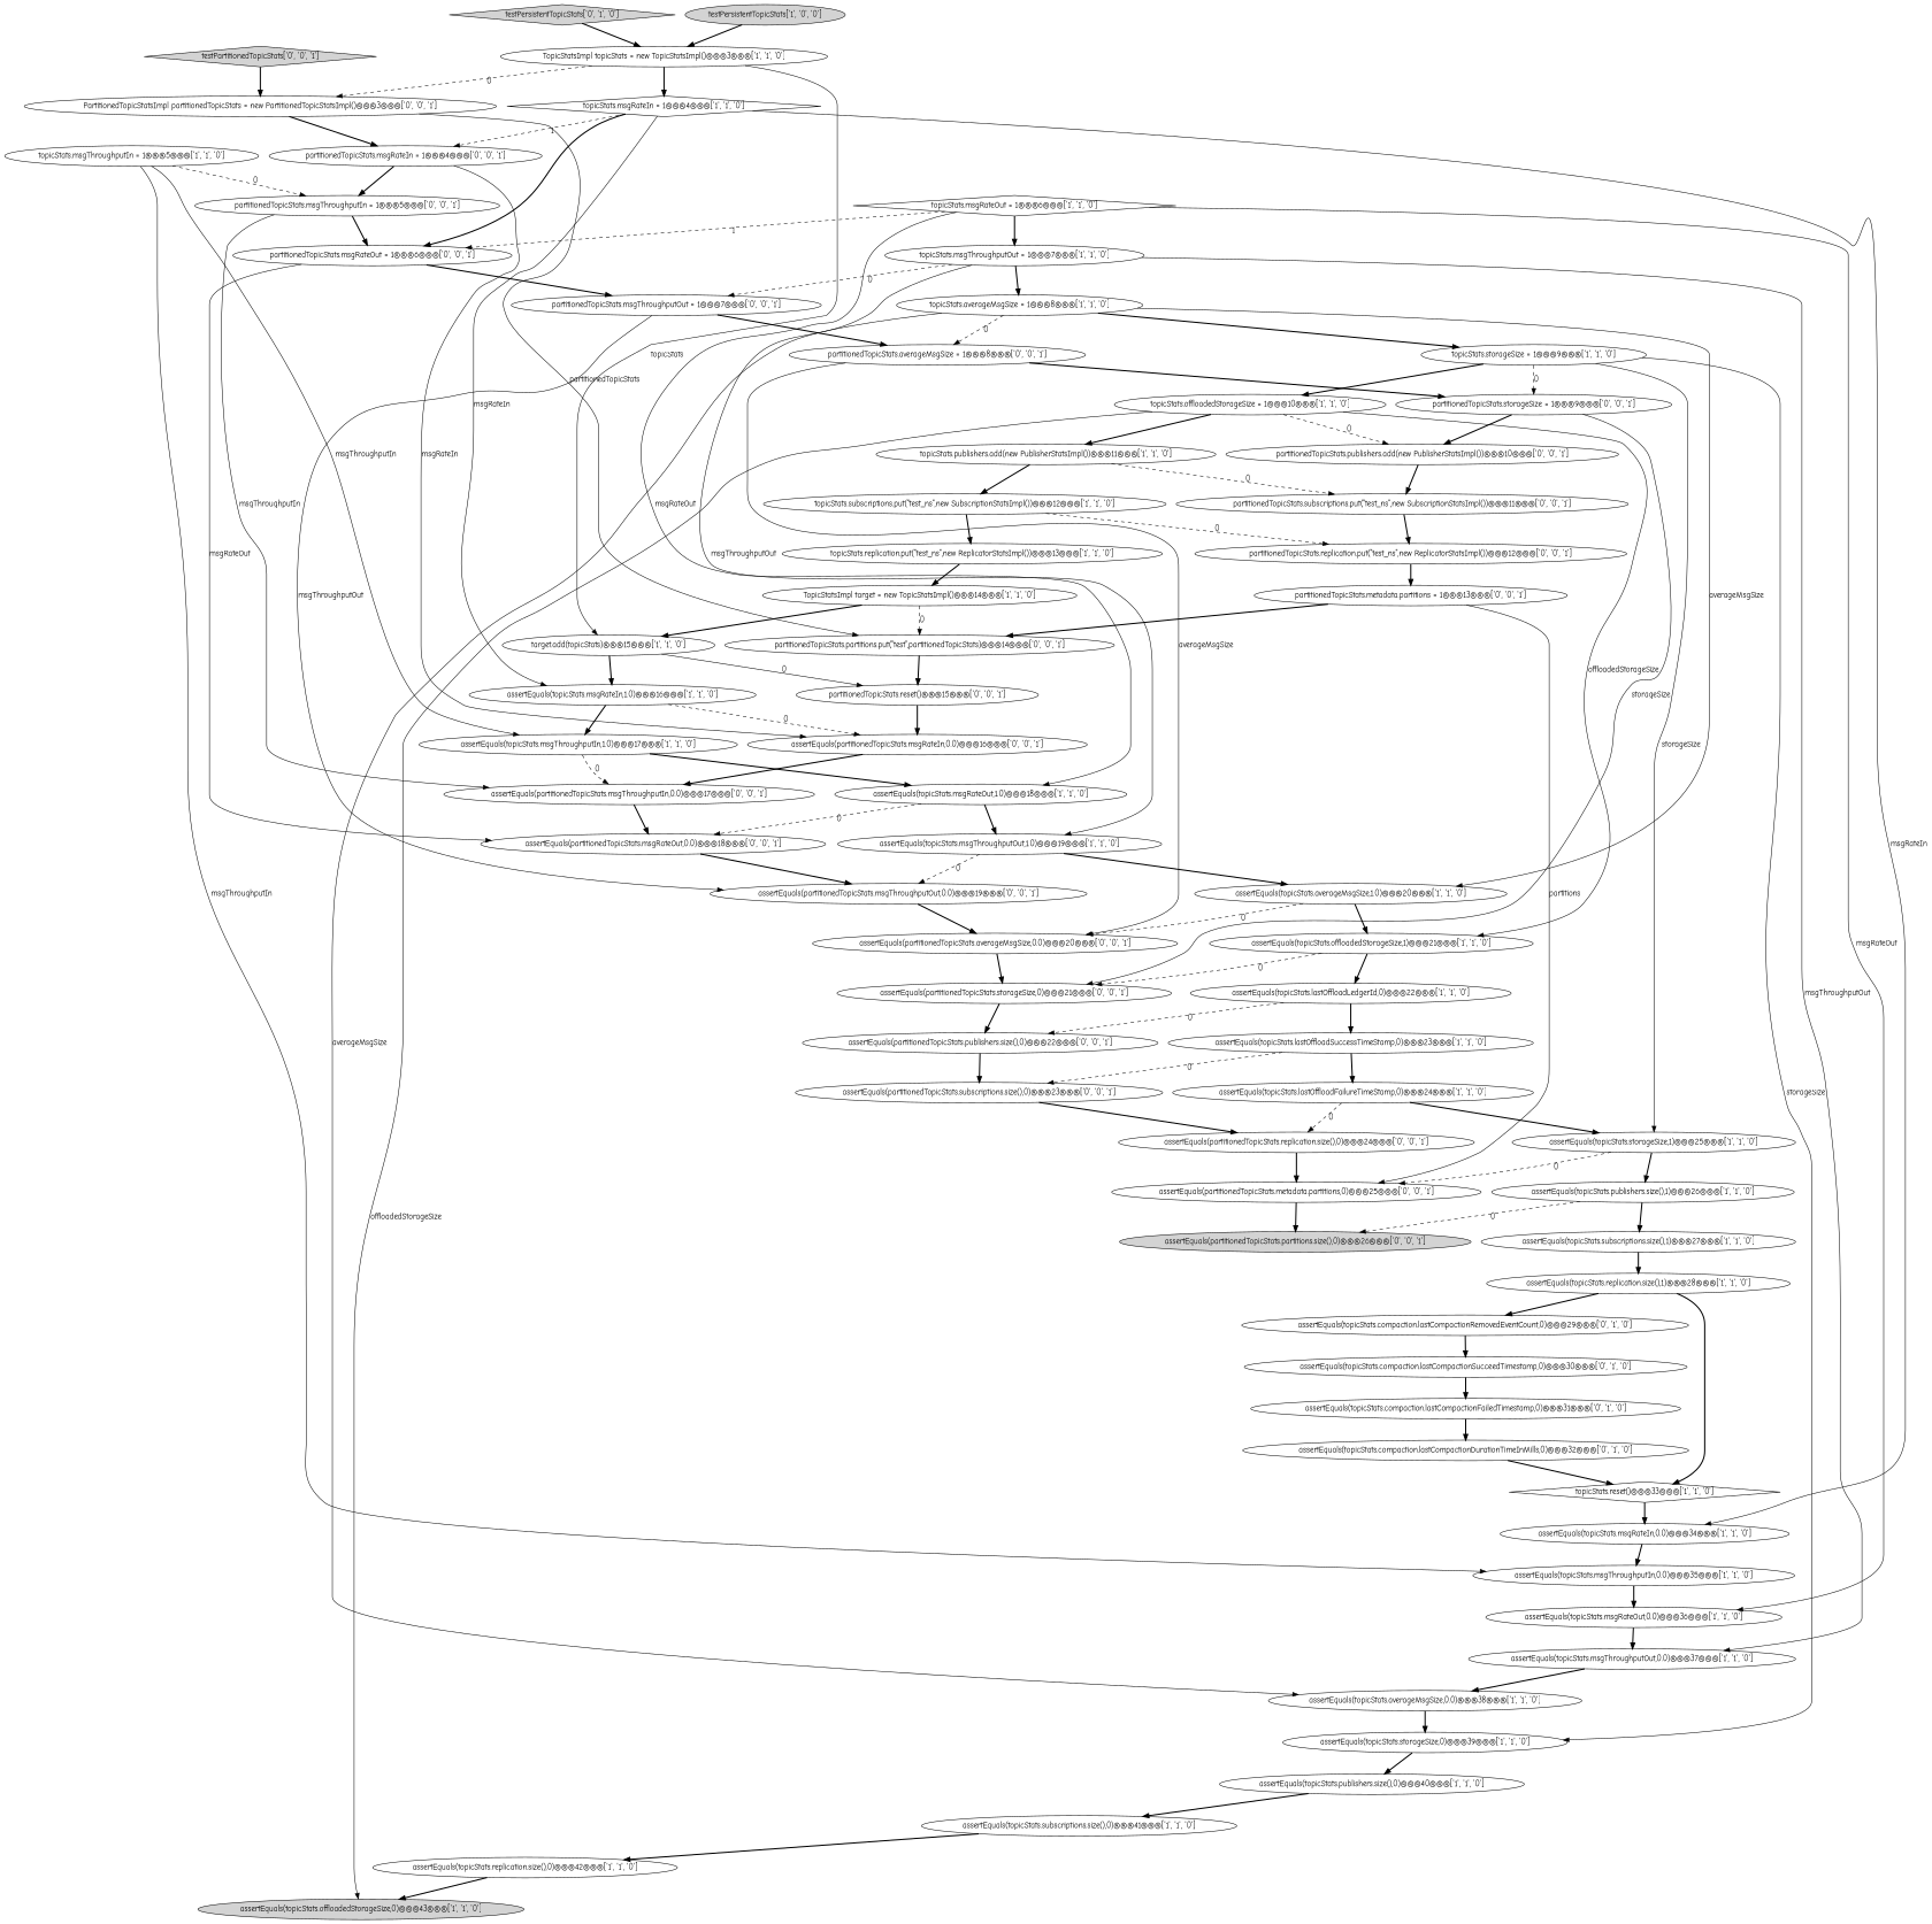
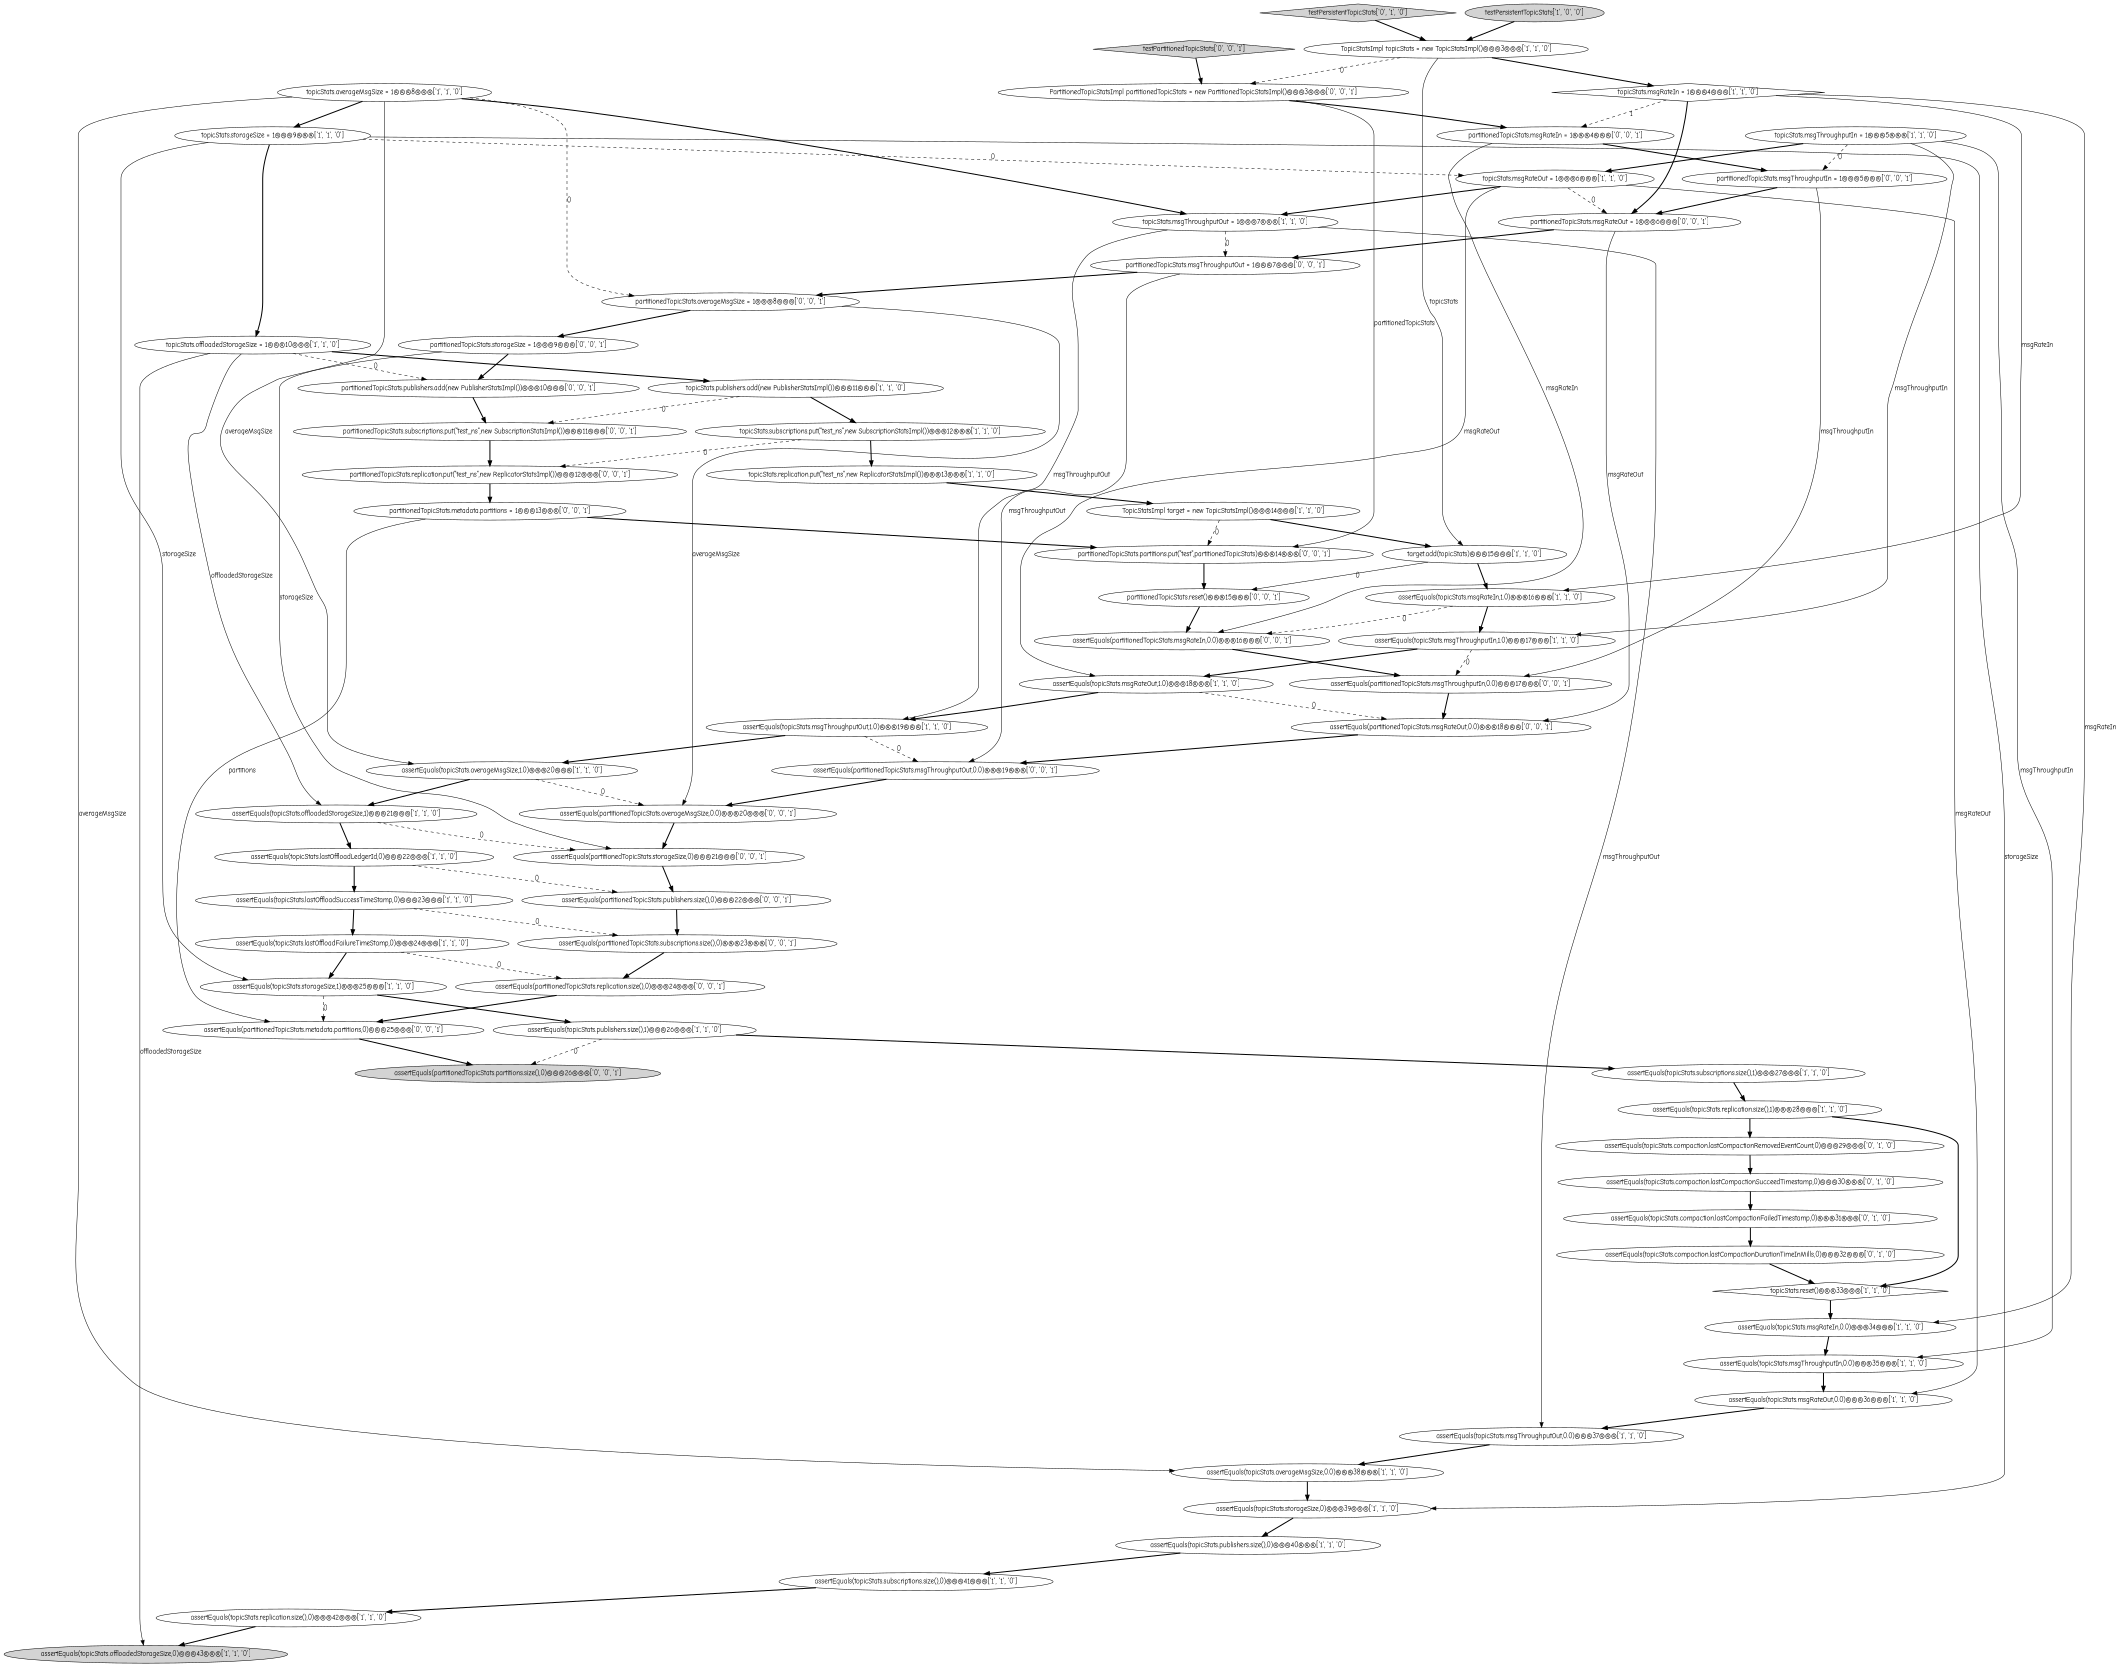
  digraph {
    fontname="Comic Neue"
    node [fillcolor=white fontname="Comic Neue" shape=ellipse style=filled]
    edge [fontname="Comic Neue" style=bold]
    n1 [label="assertEquals(topicStats.msgThroughputOut,1.0)@@@19@@@['1', '1', '0']"]
    n2 [label="assertEquals(topicStats.averageMsgSize,1.0)@@@20@@@['1', '1', '0']"]
    n3 [label="assertEquals(partitionedTopicStats.msgThroughputOut,0.0)@@@19@@@['0', '0', '1']"]
    n4 [label="assertEquals(partitionedTopicStats.averageMsgSize,0.0)@@@20@@@['0', '0', '1']"]
    n5 [label="assertEquals(topicStats.offloadedStorageSize,1)@@@21@@@['1', '1', '0']"]
    n6 [label="assertEquals(topicStats.subscriptions.size(),1)@@@27@@@['1', '1', '0']"]
    n7 [label="assertEquals(topicStats.replication.size(),1)@@@28@@@['1', '1', '0']"]
    n8 [label="assertEquals(topicStats.compaction.lastCompactionRemovedEventCount,0)@@@29@@@['0', '1', '0']"]
    n9 [label="topicStats.reset()@@@33@@@['1', '1', '0']" shape=diamond]
    n10 [label="partitionedTopicStats.replication.put(\"test_ns\",new ReplicatorStatsImpl())@@@12@@@['0', '0', '1']"]
    n11 [label="partitionedTopicStats.metadata.partitions = 1@@@13@@@['0', '0', '1']"]
    n12 [label="partitionedTopicStats.partitions.put(\"test\",partitionedTopicStats)@@@14@@@['0', '0', '1']"]
    n13 [label="assertEquals(partitionedTopicStats.metadata.partitions,0)@@@25@@@['0', '0', '1']"]
    n14 [fillcolor=lightgray label="assertEquals(partitionedTopicStats.partitions.size(),0)@@@26@@@['0', '0', '1']"]
    n15 [label="partitionedTopicStats.msgRateOut = 1@@@6@@@['0', '0', '1']"]
    n16 [label="partitionedTopicStats.msgThroughputOut = 1@@@7@@@['0', '0', '1']"]
    n17 [label="assertEquals(partitionedTopicStats.msgRateOut,0.0)@@@18@@@['0', '0', '1']"]
    n18 [label="partitionedTopicStats.averageMsgSize = 1@@@8@@@['0', '0', '1']"]
    n19 [label="assertEquals(partitionedTopicStats.storageSize,0)@@@21@@@['0', '0', '1']"]
    n20 [label="assertEquals(topicStats.lastOffloadLedgerId,0)@@@22@@@['1', '1', '0']"]
    n21 [label="assertEquals(topicStats.lastOffloadSuccessTimeStamp,0)@@@23@@@['1', '1', '0']"]
    n22 [label="assertEquals(partitionedTopicStats.subscriptions.size(),0)@@@23@@@['0', '0', '1']"]
    n23 [label="assertEquals(topicStats.lastOffloadFailureTimeStamp,0)@@@24@@@['1', '1', '0']"]
    n24 [label="assertEquals(partitionedTopicStats.replication.size(),0)@@@24@@@['0', '0', '1']"]
    n25 [label="assertEquals(topicStats.storageSize,1)@@@25@@@['1', '1', '0']"]
    n26 [label="topicStats.offloadedStorageSize = 1@@@10@@@['1', '1', '0']"]
    n27 [label="topicStats.publishers.add(new PublisherStatsImpl())@@@11@@@['1', '1', '0']"]
    n28 [label="partitionedTopicStats.publishers.add(new PublisherStatsImpl())@@@10@@@['0', '0', '1']"]
    n29 [fillcolor=lightgray label="assertEquals(topicStats.offloadedStorageSize,0)@@@43@@@['1', '1', '0']"]
    n30 [label="topicStats.subscriptions.put(\"test_ns\",new SubscriptionStatsImpl())@@@12@@@['1', '1', '0']"]
    n31 [label="partitionedTopicStats.subscriptions.put(\"test_ns\",new SubscriptionStatsImpl())@@@11@@@['0', '0', '1']"]
    n32 [label="TopicStatsImpl topicStats = new TopicStatsImpl()@@@3@@@['1', '1', '0']"]
    n33 [label="target.add(topicStats)@@@15@@@['1', '1', '0']"]
    n34 [label="topicStats.msgRateIn = 1@@@4@@@['1', '1', '0']" shape=diamond]
    n35 [label="PartitionedTopicStatsImpl partitionedTopicStats = new PartitionedTopicStatsImpl()@@@3@@@['0', '0', '1']"]
    n36 [label="partitionedTopicStats.reset()@@@15@@@['0', '0', '1']"]
    n37 [label="assertEquals(topicStats.msgRateIn,1.0)@@@16@@@['1', '1', '0']"]
    n38 [label="assertEquals(topicStats.msgRateIn,0.0)@@@34@@@['1', '1', '0']"]
    n39 [label="partitionedTopicStats.msgRateIn = 1@@@4@@@['0', '0', '1']"]
    n40 [label="assertEquals(topicStats.msgThroughputIn,0.0)@@@35@@@['1', '1', '0']"]
    n41 [label="assertEquals(topicStats.msgRateOut,0.0)@@@36@@@['1', '1', '0']"]
    n42 [label="assertEquals(topicStats.msgThroughputOut,0.0)@@@37@@@['1', '1', '0']"]
    n43 [label="assertEquals(topicStats.averageMsgSize,0.0)@@@38@@@['1', '1', '0']"]
    n44 [label="assertEquals(topicStats.storageSize,0)@@@39@@@['1', '1', '0']"]
    n45 [label="assertEquals(topicStats.publishers.size(),0)@@@40@@@['1', '1', '0']"]
    n46 [label="assertEquals(partitionedTopicStats.publishers.size(),0)@@@22@@@['0', '0', '1']"]
    n47 [label="topicStats.replication.put(\"test_ns\",new ReplicatorStatsImpl())@@@13@@@['1', '1', '0']"]
    n48 [label="assertEquals(partitionedTopicStats.msgRateIn,0.0)@@@16@@@['0', '0', '1']"]
    n49 [label="assertEquals(partitionedTopicStats.msgThroughputIn,0.0)@@@17@@@['0', '0', '1']"]
    n50 [fillcolor=lightgray label="testPersistentTopicStats['0', '1', '0']" shape=diamond]
    n51 [label="TopicStatsImpl target = new TopicStatsImpl()@@@14@@@['1', '1', '0']"]
    n52 [label="assertEquals(topicStats.msgThroughputIn,1.0)@@@17@@@['1', '1', '0']"]
    n53 [label="assertEquals(topicStats.msgRateOut,1.0)@@@18@@@['1', '1', '0']"]
-   n54 [label="topicStats.msgRateOut = 1@@@6@@@['1', '1', '0']" shape=diamond]
+   n54 [label="topicStats.msgRateOut = 1@@@6@@@['1', '1', '0']"]
    n55 [label="topicStats.msgThroughputOut = 1@@@7@@@['1', '1', '0']"]
    n56 [label="topicStats.averageMsgSize = 1@@@8@@@['1', '1', '0']"]
    n57 [fillcolor=lightgray label="testPersistentTopicStats['1', '0', '0']"]
    n58 [label="partitionedTopicStats.storageSize = 1@@@9@@@['0', '0', '1']"]
    n59 [fillcolor=lightgray label="testPartitionedTopicStats['0', '0', '1']" shape=diamond]
    n60 [label="topicStats.storageSize = 1@@@9@@@['1', '1', '0']"]
    n61 [label="assertEquals(topicStats.publishers.size(),1)@@@26@@@['1', '1', '0']"]
    n62 [label="partitionedTopicStats.msgThroughputIn = 1@@@5@@@['0', '0', '1']"]
    n63 [label="topicStats.msgThroughputIn = 1@@@5@@@['1', '1', '0']"]
    n64 [label="assertEquals(topicStats.subscriptions.size(),0)@@@41@@@['1', '1', '0']"]
    n65 [label="assertEquals(topicStats.replication.size(),0)@@@42@@@['1', '1', '0']"]
    n66 [label="assertEquals(topicStats.compaction.lastCompactionFailedTimestamp,0)@@@31@@@['0', '1', '0']"]
    n67 [label="assertEquals(topicStats.compaction.lastCompactionDurationTimeInMills,0)@@@32@@@['0', '1', '0']"]
    n68 [label="assertEquals(topicStats.compaction.lastCompactionSucceedTimestamp,0)@@@30@@@['0', '1', '0']"]
    n1 -> n2
    n1 -> n3 [label=0 style=dashed]
    n2 -> n4 [label=0 style=dashed]
    n2 -> n5
    n3 -> n4
    n4 -> n19
    n5 -> n19 [label=0 style=dashed]
    n5 -> n20
    n6 -> n7
    n7 -> n8
    n7 -> n9
    n8 -> n68
    n9 -> n38
    n10 -> n11
    n11 -> n12
    n11 -> n13 [label=partitions style=solid]
    n12 -> n36
    n13 -> n14
    n15 -> n16
    n15 -> n17 [label=msgRateOut style=solid]
    n16 -> n3 [label=msgThroughputOut style=solid]
    n16 -> n18
    n17 -> n3
    n18 -> n4 [label=averageMsgSize style=solid]
    n18 -> n58
    n19 -> n46
    n20 -> n21
    n20 -> n46 [label=0 style=dashed]
    n21 -> n22 [label=0 style=dashed]
    n21 -> n23
    n22 -> n24
    n23 -> n24 [label=0 style=dashed]
    n23 -> n25
    n24 -> n13
    n25 -> n13 [label=0 style=dashed]
    n25 -> n61
    n26 -> n5 [label=offloadedStorageSize style=solid]
    n26 -> n27
    n26 -> n28 [label=0 style=dashed]
    n26 -> n29 [label=offloadedStorageSize style=solid]
    n27 -> n30
    n27 -> n31 [label=0 style=dashed]
    n28 -> n31
    n30 -> n10 [label=0 style=dashed]
    n30 -> n47
    n31 -> n10
    n32 -> n33 [label=topicStats style=solid]
    n32 -> n34
    n32 -> n35 [label=0 style=dashed]
    n33 -> n36 [label=0 style=solid]
    n33 -> n37
    n34 -> n15
    n34 -> n37 [label=msgRateIn style=solid]
    n34 -> n38 [label=msgRateIn style=solid]
    n34 -> n39 [label=1 style=dashed]
    n35 -> n12 [label=partitionedTopicStats style=solid]
    n35 -> n39
    n36 -> n48
    n37 -> n48 [label=0 style=dashed]
    n37 -> n52
    n38 -> n40
    n39 -> n48 [label=msgRateIn style=solid]
    n39 -> n62
    n40 -> n41
    n41 -> n42
    n42 -> n43
    n43 -> n44
    n44 -> n45
    n45 -> n64
    n46 -> n22
    n47 -> n51
    n48 -> n49
    n49 -> n17
    n50 -> n32
    n51 -> n12 [label=0 style=dashed]
    n51 -> n33
    n52 -> n49 [label=0 style=dashed]
    n52 -> n53
    n53 -> n1
    n53 -> n17 [label=0 style=dashed]
-   n54 -> n15 [label=1 style=dashed]
+   n54 -> n15 [label=0 style=dashed]
    n54 -> n41 [label=msgRateOut style=solid]
    n54 -> n53 [label=msgRateOut style=solid]
    n54 -> n55
    n55 -> n1 [label=msgThroughputOut style=solid]
    n55 -> n16 [label=0 style=dashed]
    n55 -> n42 [label=msgThroughputOut style=solid]
-   n55 -> n56
+   n56 -> n55
    n56 -> n2 [label=averageMsgSize style=solid]
    n56 -> n18 [label=0 style=dashed]
    n56 -> n43 [label=averageMsgSize style=solid]
    n56 -> n60
    n57 -> n32
    n58 -> n19 [label=storageSize style=solid]
    n58 -> n28
    n59 -> n35
    n60 -> n25 [label=storageSize style=solid]
    n60 -> n26
    n60 -> n44 [label=storageSize style=solid]
-   n60 -> n58 [label=0 style=dashed]
+   n60 -> n54 [label=0 style=dashed]
    n61 -> n6
    n61 -> n14 [label=0 style=dashed]
    n62 -> n15
    n62 -> n49 [label=msgThroughputIn style=solid]
    n63 -> n40 [label=msgThroughputIn style=solid]
    n63 -> n52 [label=msgThroughputIn style=solid]
+   n63 -> n54
    n63 -> n62 [label=0 style=dashed]
    n64 -> n65
    n65 -> n29
    n66 -> n67
    n67 -> n9
    n68 -> n66
  }
